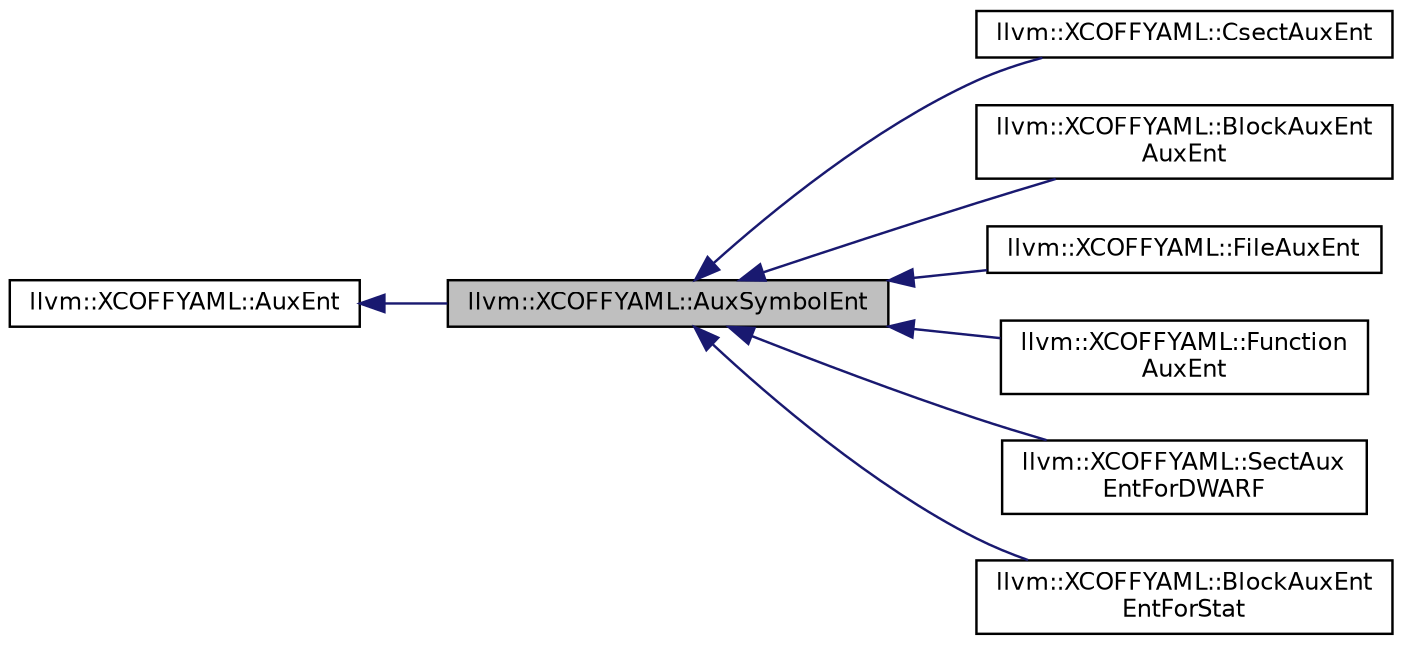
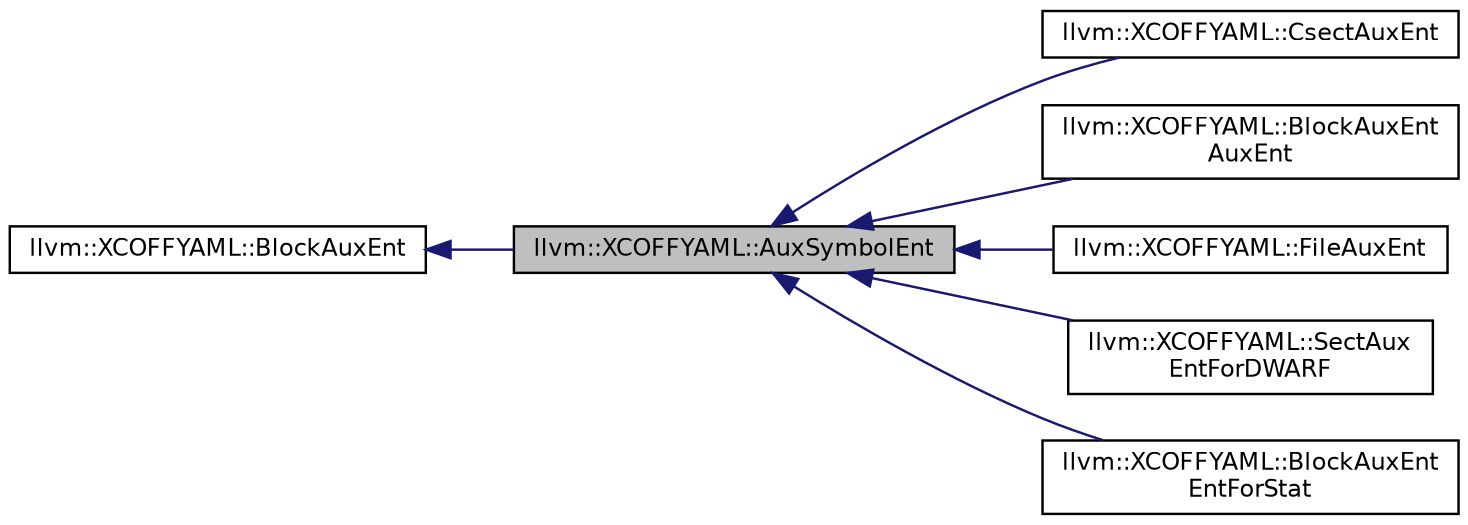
  digraph {
    rankdir=LR
    node [color=black fontname=Helvetica fontsize=10 shape=record]
    edge [color=midnightblue dir=back fontname=Helvetica fontsize=10 labelfontname=Helvetica labelfontsize=10 style=solid]
    n1 [fillcolor=grey75 fontcolor=black height=0.2 label="llvm::XCOFFYAML::AuxSymbolEnt" style=filled width=0.4]
    n2 [height=0.2 label="llvm::XCOFFYAML::CsectAuxEnt" width=0.4]
    n3 [height=0.2 label="llvm::XCOFFYAML::BlockAuxEnt\lAuxEnt" width=0.4]
    n4 [height=0.2 label="llvm::XCOFFYAML::FileAuxEnt" width=0.4]
-   n5 [height=0.2 label="llvm::XCOFFYAML::Function\lAuxEnt" width=0.4]
    n6 [height=0.2 label="llvm::XCOFFYAML::SectAux\lEntForDWARF" width=0.4]
    n7 [height=0.2 label="llvm::XCOFFYAML::BlockAuxEnt\lEntForStat" width=0.4]
-   n8 [height=0.2 label="llvm::XCOFFYAML::AuxEnt" width=0.4]
+   n8 [height=0.2 label="llvm::XCOFFYAML::BlockAuxEnt" width=0.4]
    n1 -> n2
    n1 -> n3
    n1 -> n4
-   n1 -> n5
    n1 -> n6
    n1 -> n7
    n8 -> n1
  }
